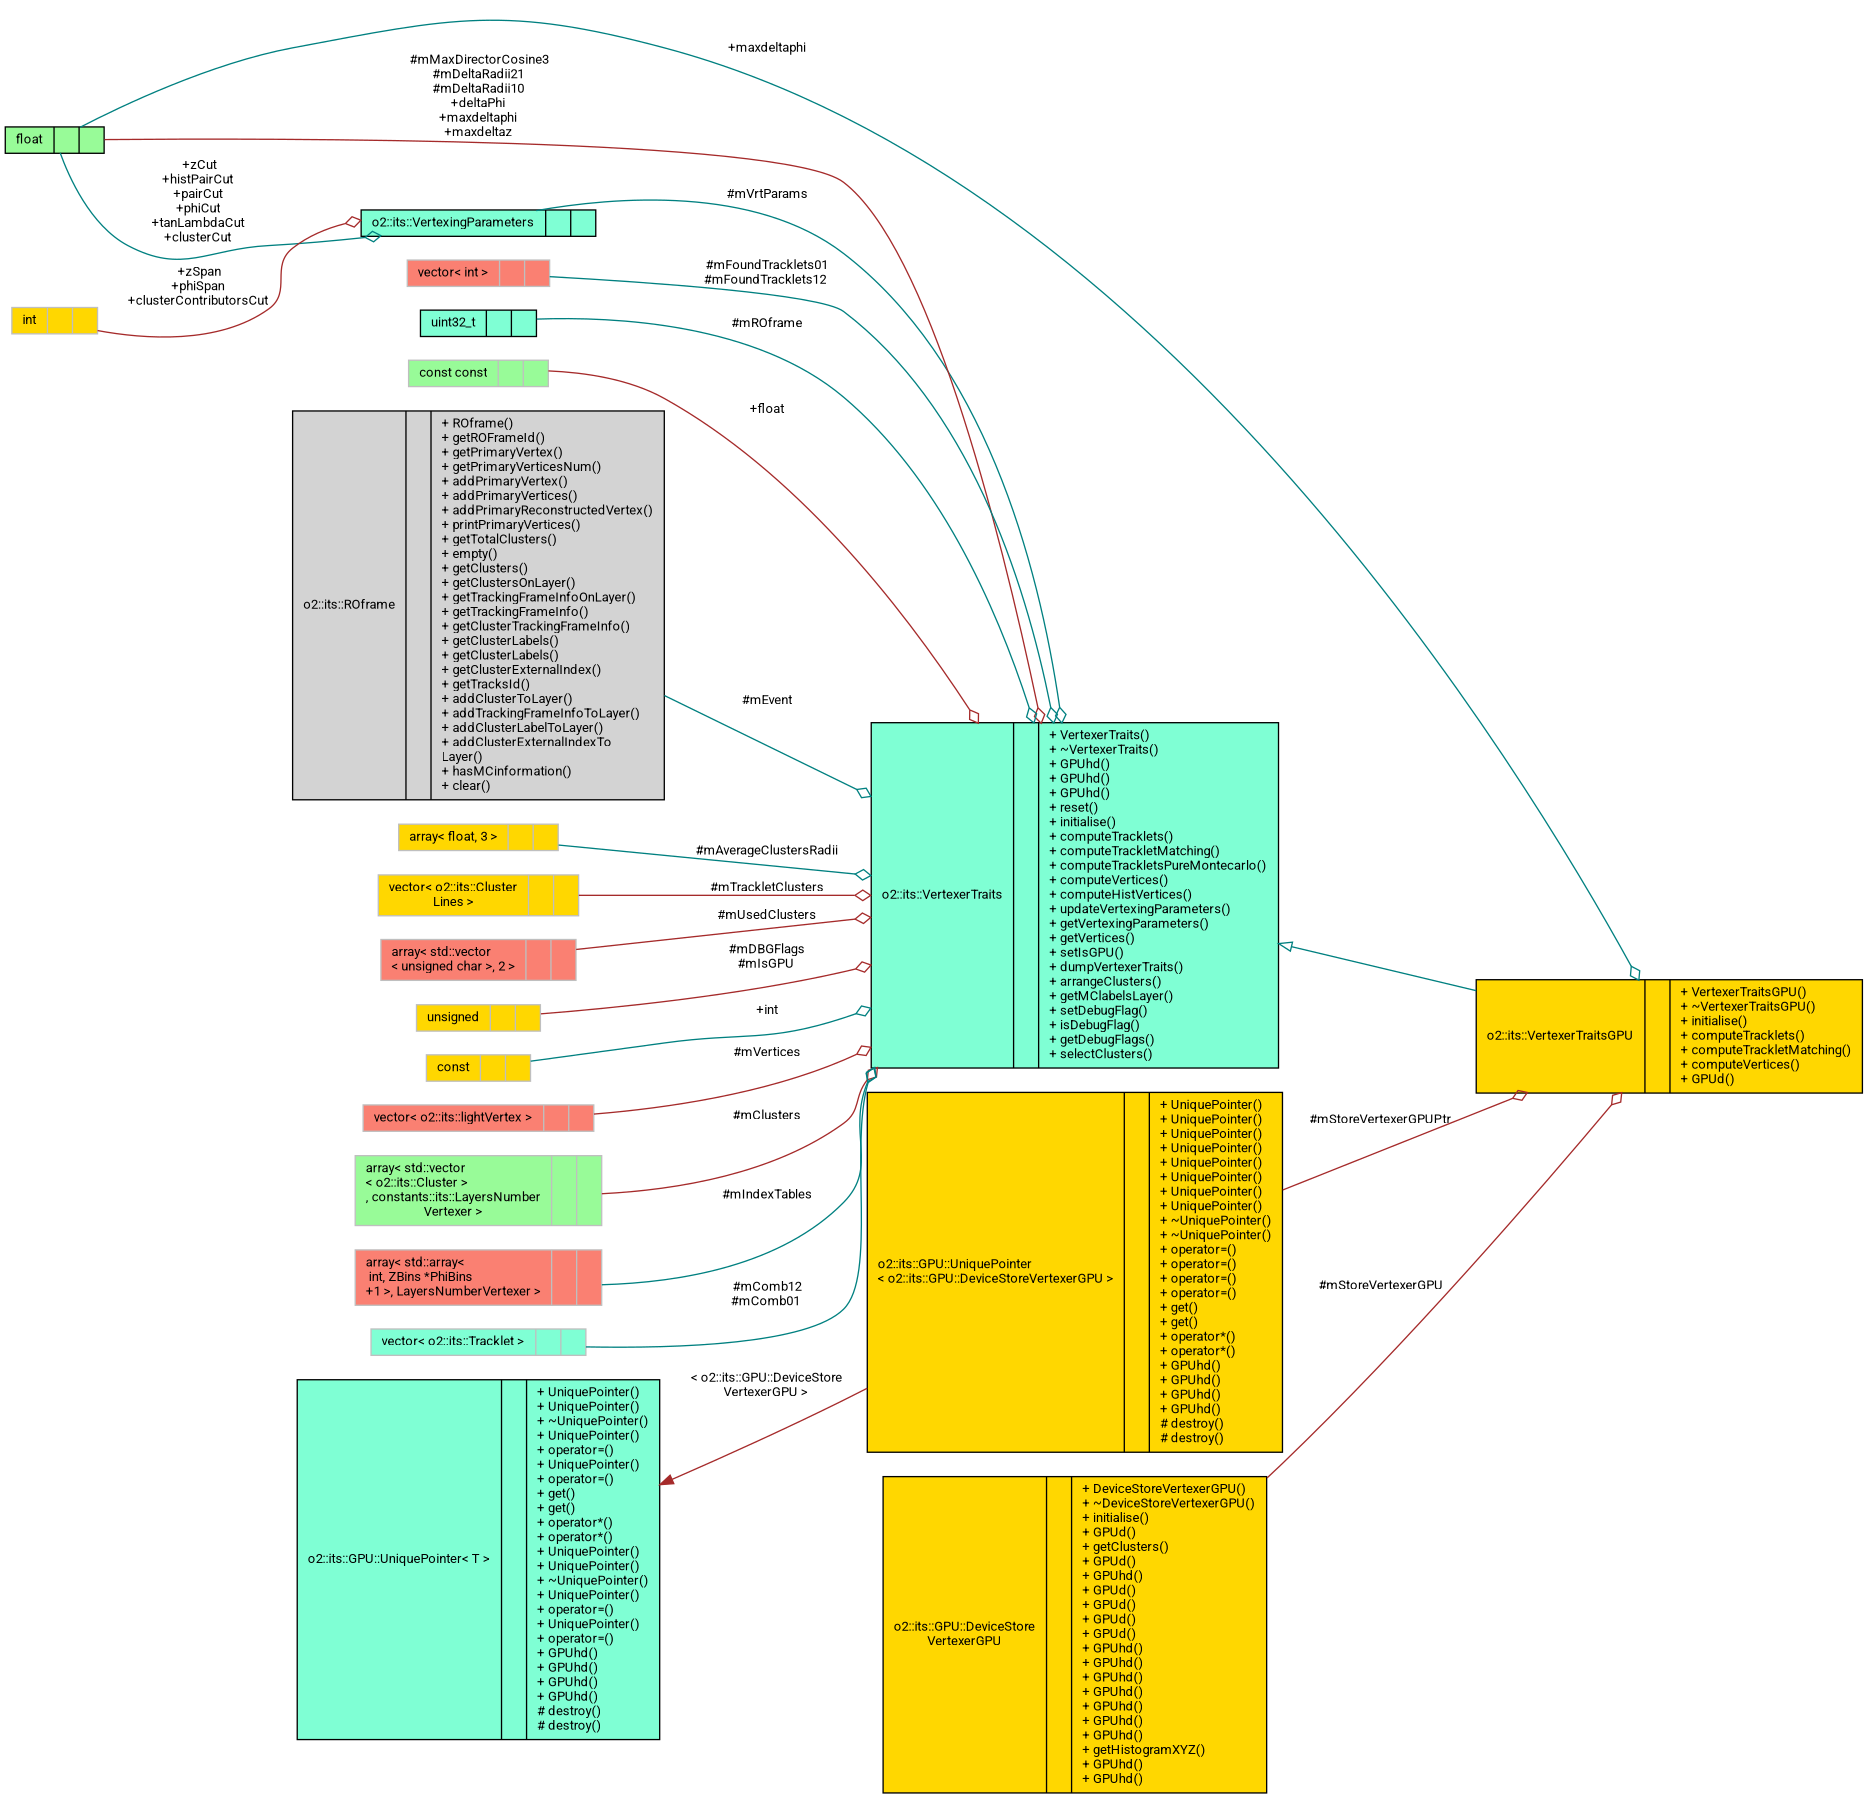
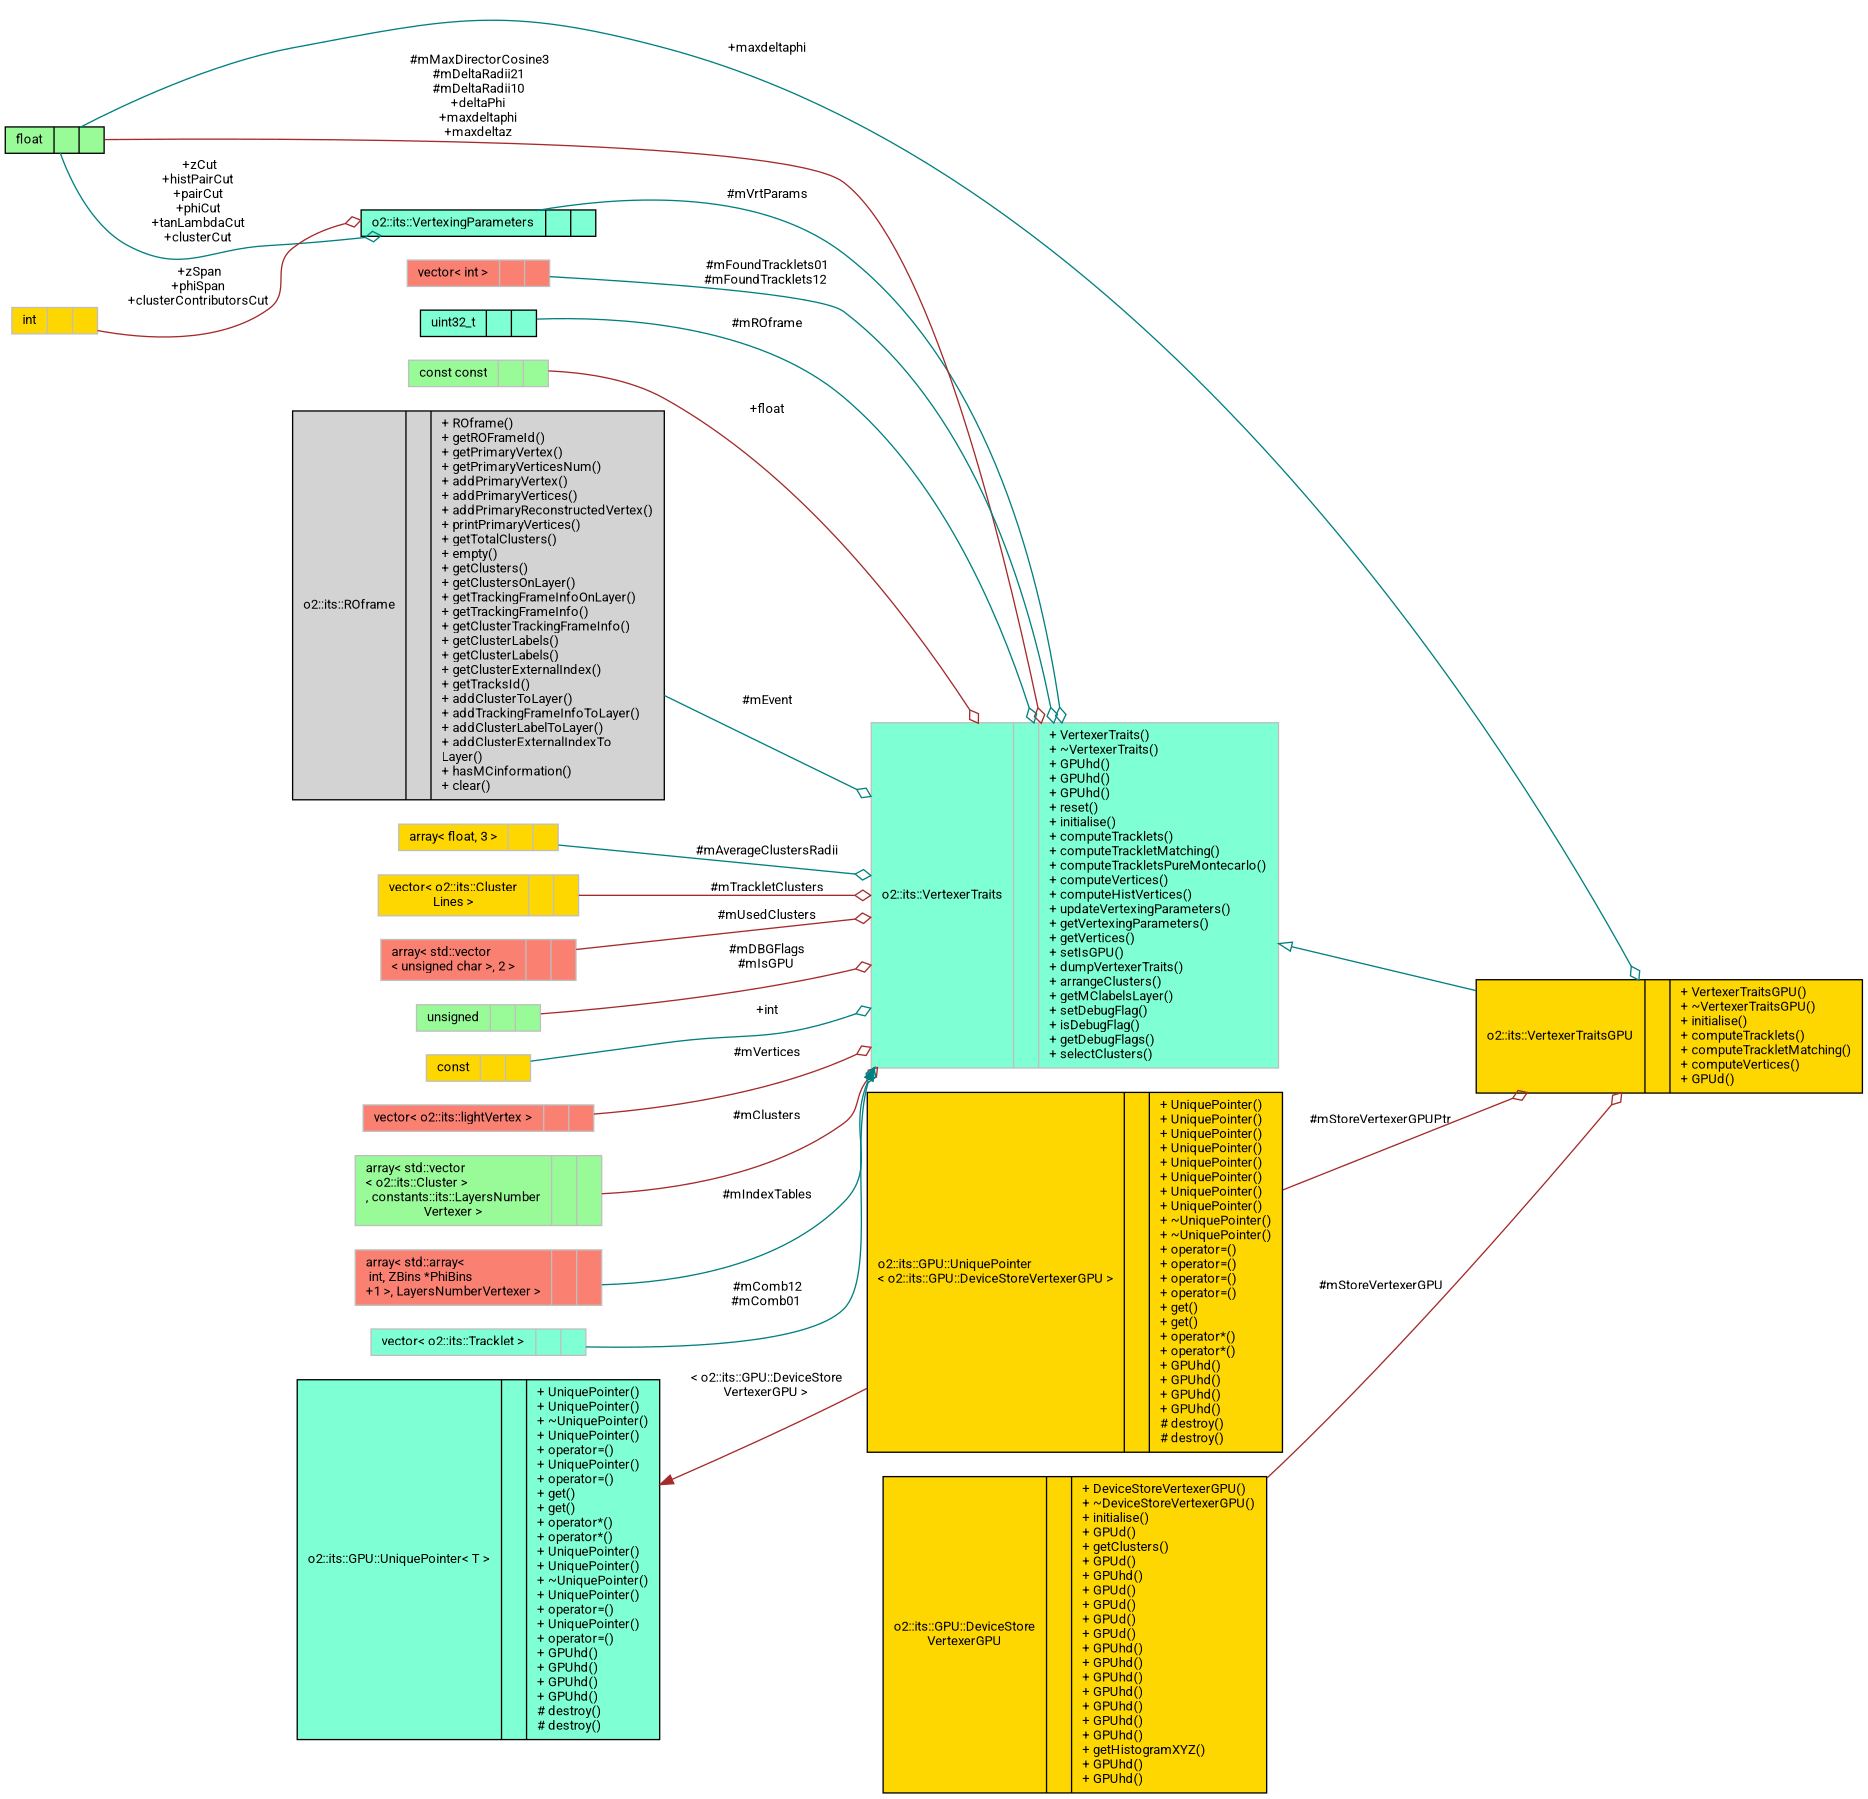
  digraph {
    fontname=Roboto
    rankdir=LR
    node [color=grey75 fillcolor=gold fontname=Roboto fontsize=10 shape=record style=filled]
    edge [color=teal fontname=Roboto fontsize=10 labelfontname=Helvetica labelfontsize=10 style=solid arrowhead=odiamond]
    n1 [color=black fontcolor=black height=0.2 label="{o2::its::VertexerTraitsGPU\n||+ VertexerTraitsGPU()\l+ ~VertexerTraitsGPU()\l+ initialise()\l+ computeTracklets()\l+ computeTrackletMatching()\l+ computeVertices()\l+ GPUd()\l}" width=0.4]
-   n2 [color=black fillcolor=aquamarine height=0.2 label="{o2::its::VertexerTraits\n||+ VertexerTraits()\l+ ~VertexerTraits()\l+ GPUhd()\l+ GPUhd()\l+ GPUhd()\l+ reset()\l+ initialise()\l+ computeTracklets()\l+ computeTrackletMatching()\l+ computeTrackletsPureMontecarlo()\l+ computeVertices()\l+ computeHistVertices()\l+ updateVertexingParameters()\l+ getVertexingParameters()\l+ getVertices()\l+ setIsGPU()\l+ dumpVertexerTraits()\l+ arrangeClusters()\l+ getMClabelsLayer()\l+ setDebugFlag()\l+ isDebugFlag()\l+ getDebugFlags()\l+ selectClusters()\l}" width=0.4]
+   n2 [fillcolor=aquamarine height=0.2 label="{o2::its::VertexerTraits\n||+ VertexerTraits()\l+ ~VertexerTraits()\l+ GPUhd()\l+ GPUhd()\l+ GPUhd()\l+ reset()\l+ initialise()\l+ computeTracklets()\l+ computeTrackletMatching()\l+ computeTrackletsPureMontecarlo()\l+ computeVertices()\l+ computeHistVertices()\l+ updateVertexingParameters()\l+ getVertexingParameters()\l+ getVertices()\l+ setIsGPU()\l+ dumpVertexerTraits()\l+ arrangeClusters()\l+ getMClabelsLayer()\l+ setDebugFlag()\l+ isDebugFlag()\l+ getDebugFlags()\l+ selectClusters()\l}" width=0.4]
    n3 [color=black fillcolor=aquamarine height=0.2 label="{o2::its::VertexingParameters\n||}" width=0.4]
    n4 [color=black fillcolor=palegreen height=0.2 label="{float\n||}" width=0.4]
    n5 [height=0.2 label="{int\n||}" width=0.4]
    n6 [fillcolor=salmon height=0.2 label="{vector\< int \>\n||}" width=0.4]
    n7 [color=black fillcolor=aquamarine height=0.2 label="{uint32_t\n||}" width=0.4]
    n8 [fillcolor=palegreen height=0.2 label="{const const\n||}" width=0.4]
    n9 [color=black fillcolor=lightgrey height=0.2 label="{o2::its::ROframe\n||+ ROframe()\l+ getROFrameId()\l+ getPrimaryVertex()\l+ getPrimaryVerticesNum()\l+ addPrimaryVertex()\l+ addPrimaryVertices()\l+ addPrimaryReconstructedVertex()\l+ printPrimaryVertices()\l+ getTotalClusters()\l+ empty()\l+ getClusters()\l+ getClustersOnLayer()\l+ getTrackingFrameInfoOnLayer()\l+ getTrackingFrameInfo()\l+ getClusterTrackingFrameInfo()\l+ getClusterLabels()\l+ getClusterLabels()\l+ getClusterExternalIndex()\l+ getTracksId()\l+ addClusterToLayer()\l+ addTrackingFrameInfoToLayer()\l+ addClusterLabelToLayer()\l+ addClusterExternalIndexTo\lLayer()\l+ hasMCinformation()\l+ clear()\l}" width=0.4]
    n10 [height=0.2 label="{array\< float, 3 \>\n||}" width=0.4]
    n11 [height=0.2 label="{vector\< o2::its::Cluster\lLines \>\n||}" width=0.4]
    n12 [fillcolor=salmon height=0.2 label="{array\< std::vector\l\< unsigned char \>, 2 \>\n||}" width=0.4]
-   n13 [height=0.2 label="{unsigned\n||}" width=0.4]
+   n13 [fillcolor=palegreen height=0.2 label="{unsigned\n||}" width=0.4]
    n14 [height=0.2 label="{const\n||}" width=0.4]
    n15 [fillcolor=salmon height=0.2 label="{vector\< o2::its::lightVertex \>\n||}" width=0.4]
    n16 [fillcolor=palegreen height=0.2 label="{array\< std::vector\l\< o2::its::Cluster \>\l, constants::its::LayersNumber\lVertexer \>\n||}" width=0.4]
    n17 [fillcolor=salmon height=0.2 label="{array\< std::array\<\l int, ZBins *PhiBins\l+1 \>, LayersNumberVertexer \>\n||}" width=0.4]
    n18 [fillcolor=aquamarine height=0.2 label="{vector\< o2::its::Tracklet \>\n||}" width=0.4]
    n19 [color=black height=0.2 label="{o2::its::GPU::UniquePointer\l\< o2::its::GPU::DeviceStoreVertexerGPU \>\n||+ UniquePointer()\l+ UniquePointer()\l+ UniquePointer()\l+ UniquePointer()\l+ UniquePointer()\l+ UniquePointer()\l+ UniquePointer()\l+ UniquePointer()\l+ ~UniquePointer()\l+ ~UniquePointer()\l+ operator=()\l+ operator=()\l+ operator=()\l+ operator=()\l+ get()\l+ get()\l+ operator*()\l+ operator*()\l+ GPUhd()\l+ GPUhd()\l+ GPUhd()\l+ GPUhd()\l# destroy()\l# destroy()\l}" width=0.4]
    n20 [color=black fillcolor=aquamarine height=0.2 label="{o2::its::GPU::UniquePointer\< T \>\n||+ UniquePointer()\l+ UniquePointer()\l+ ~UniquePointer()\l+ UniquePointer()\l+ operator=()\l+ UniquePointer()\l+ operator=()\l+ get()\l+ get()\l+ operator*()\l+ operator*()\l+ UniquePointer()\l+ UniquePointer()\l+ ~UniquePointer()\l+ UniquePointer()\l+ operator=()\l+ UniquePointer()\l+ operator=()\l+ GPUhd()\l+ GPUhd()\l+ GPUhd()\l+ GPUhd()\l# destroy()\l# destroy()\l}" width=0.4]
    n21 [color=black height=0.2 label="{o2::its::GPU::DeviceStore\lVertexerGPU\n||+ DeviceStoreVertexerGPU()\l+ ~DeviceStoreVertexerGPU()\l+ initialise()\l+ GPUd()\l+ getClusters()\l+ GPUd()\l+ GPUhd()\l+ GPUd()\l+ GPUd()\l+ GPUd()\l+ GPUd()\l+ GPUhd()\l+ GPUhd()\l+ GPUhd()\l+ GPUhd()\l+ GPUhd()\l+ GPUhd()\l+ GPUhd()\l+ getHistogramXYZ()\l+ GPUhd()\l+ GPUhd()\l}" width=0.4]
    n2 -> n1 [arrowtail=onormal dir=back arrowhead=""]
    n3 -> n2 [label=" #mVrtParams"]
    n4 -> n1 [label=" +maxdeltaphi"]
    n4 -> n2 [color=brown label=" #mMaxDirectorCosine3\n#mDeltaRadii21\n#mDeltaRadii10\n+deltaPhi\n+maxdeltaphi\n+maxdeltaz"]
    n4 -> n3 [label=" +zCut\n+histPairCut\n+pairCut\n+phiCut\n+tanLambdaCut\n+clusterCut"]
    n5 -> n3 [color=brown label=" +zSpan\n+phiSpan\n+clusterContributorsCut"]
    n6 -> n2 [label=" #mFoundTracklets01\n#mFoundTracklets12"]
    n7 -> n2 [label=" #mROframe"]
    n8 -> n2 [color=brown label=" +float"]
    n9 -> n2 [label=" #mEvent"]
    n10 -> n2 [label=" #mAverageClustersRadii"]
    n11 -> n2 [color=brown label=" #mTrackletClusters"]
    n12 -> n2 [color=brown label=" #mUsedClusters"]
    n13 -> n2 [color=brown label=" #mDBGFlags\n#mIsGPU"]
    n14 -> n2 [label=" +int"]
    n15 -> n2 [color=brown label=" #mVertices"]
    n16 -> n2 [color=brown label=" #mClusters"]
-   n17 -> n2 [label=" #mIndexTables"]
+   n17 -> n2 [arrowhead=normal label=" #mIndexTables"]
    n18 -> n2 [label=" #mComb12\n#mComb01"]
    n19 -> n1 [color=brown label=" #mStoreVertexerGPUPtr"]
    n20 -> n19 [color=brown dir=back label=" \< o2::its::GPU::DeviceStore\lVertexerGPU \>" arrowhead=""]
    n21 -> n1 [color=brown label=" #mStoreVertexerGPU"]
  }
